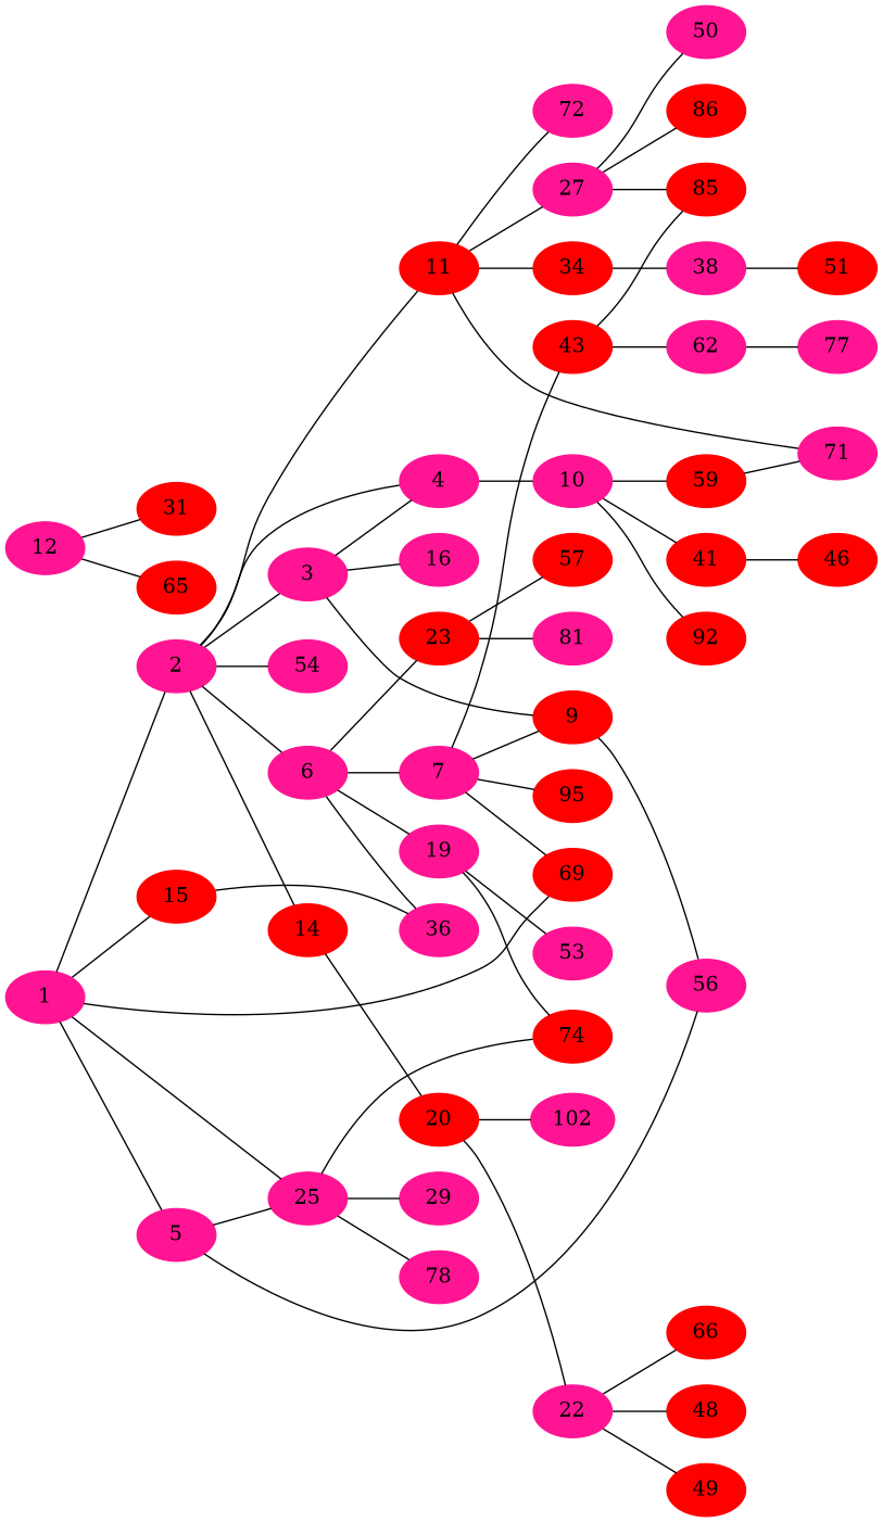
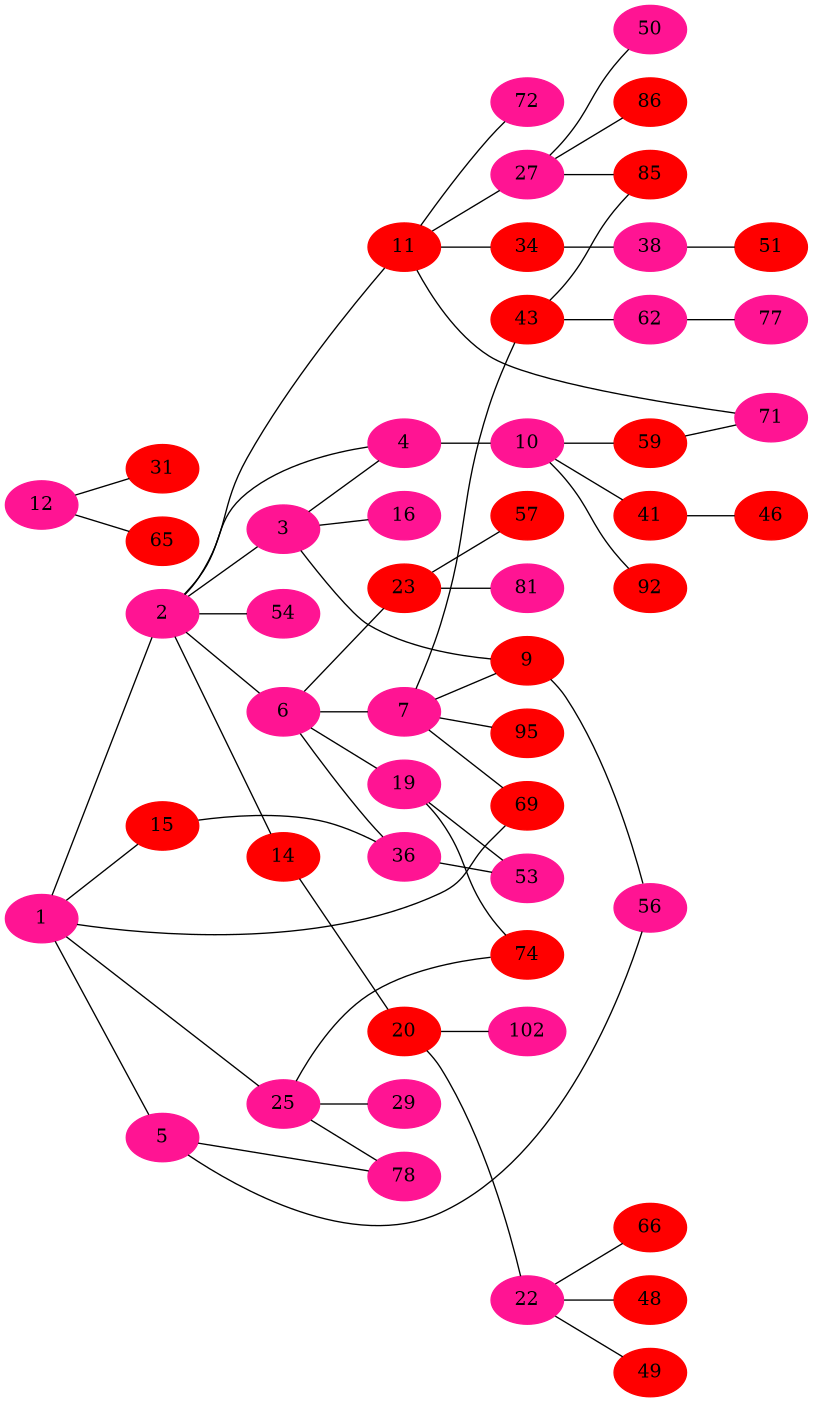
  graph {
    rankdir=LR
    node [color=deeppink style=filled]
    1
    2
    5 [super="+13+45"]
    15 [color=red]
    25 [super="+39"]
    69 [color=red]
    3 [super="+8+67"]
    4 [super="+64"]
    6 [super="+33"]
    11 [color=red super="+18+17+83"]
    14 [color=red]
    54
    56 [super="+90"]
    78 [super="+79"]
    36 [super="+55"]
    74 [color=red]
    29 [super="+96"]
    9 [color=red super="+89"]
    16 [super="+84+76"]
    10
    7 [super="+42+40+26"]
    19 [super="+35+68"]
    23 [color=red super="+82+70"]
    27 [super="+28"]
    34 [color=red super="+94"]
    71 [super="+101"]
    72
    20 [color=red super="+32"]
    12 [super="+47"]
    31 [color=red super="+97"]
    65 [color=red super="+103"]
    41 [color=red]
    59 [color=red]
    92 [color=red]
    43 [color=red super="+44+60"]
    95 [color=red]
    53 [super="+100"]
    57 [color=red]
    81
    85 [color=red]
    62 [super="+75"]
    46 [color=red]
    50
    86 [color=red super="+87"]
    38
    22 [super="+24"]
    102
    48 [color=red super="+93"]
    49 [color=red super="+99"]
    66 [color=red]
    51 [color=red]
    77
    1 -- 2
    1 -- 5
    1 -- 15
    1 -- 25
    1 -- 69
    2 -- 3
    2 -- 4
    2 -- 6
    2 -- 11
    2 -- 14
    2 -- 54
    5 -- 56
-   5 -- 25
+   5 -- 78
    15 -- 36
    25 -- 78
    25 -- 74
    25 -- 29
    3 -- 4
    3 -- 9
    3 -- 16
    4 -- 10
    6 -- 36
    6 -- 7
    6 -- 19
    6 -- 23
    11 -- 27
    11 -- 34
    11 -- 71
    11 -- 72
    14 -- 20
+   36 -- 53
    9 -- 56
    10 -- 41
    10 -- 59
    10 -- 92
    7 -- 69
    7 -- 9
    7 -- 43
    7 -- 95
    19 -- 74
    19 -- 53
    23 -- 57
    23 -- 81
    27 -- 85
    27 -- 50
    27 -- 86
    34 -- 38
    20 -- 22
    20 -- 102
    12 -- 31
    12 -- 65
    41 -- 46
    59 -- 71
    43 -- 85
    43 -- 62
    62 -- 77
    38 -- 51
    22 -- 48
    22 -- 49
    22 -- 66
  }
